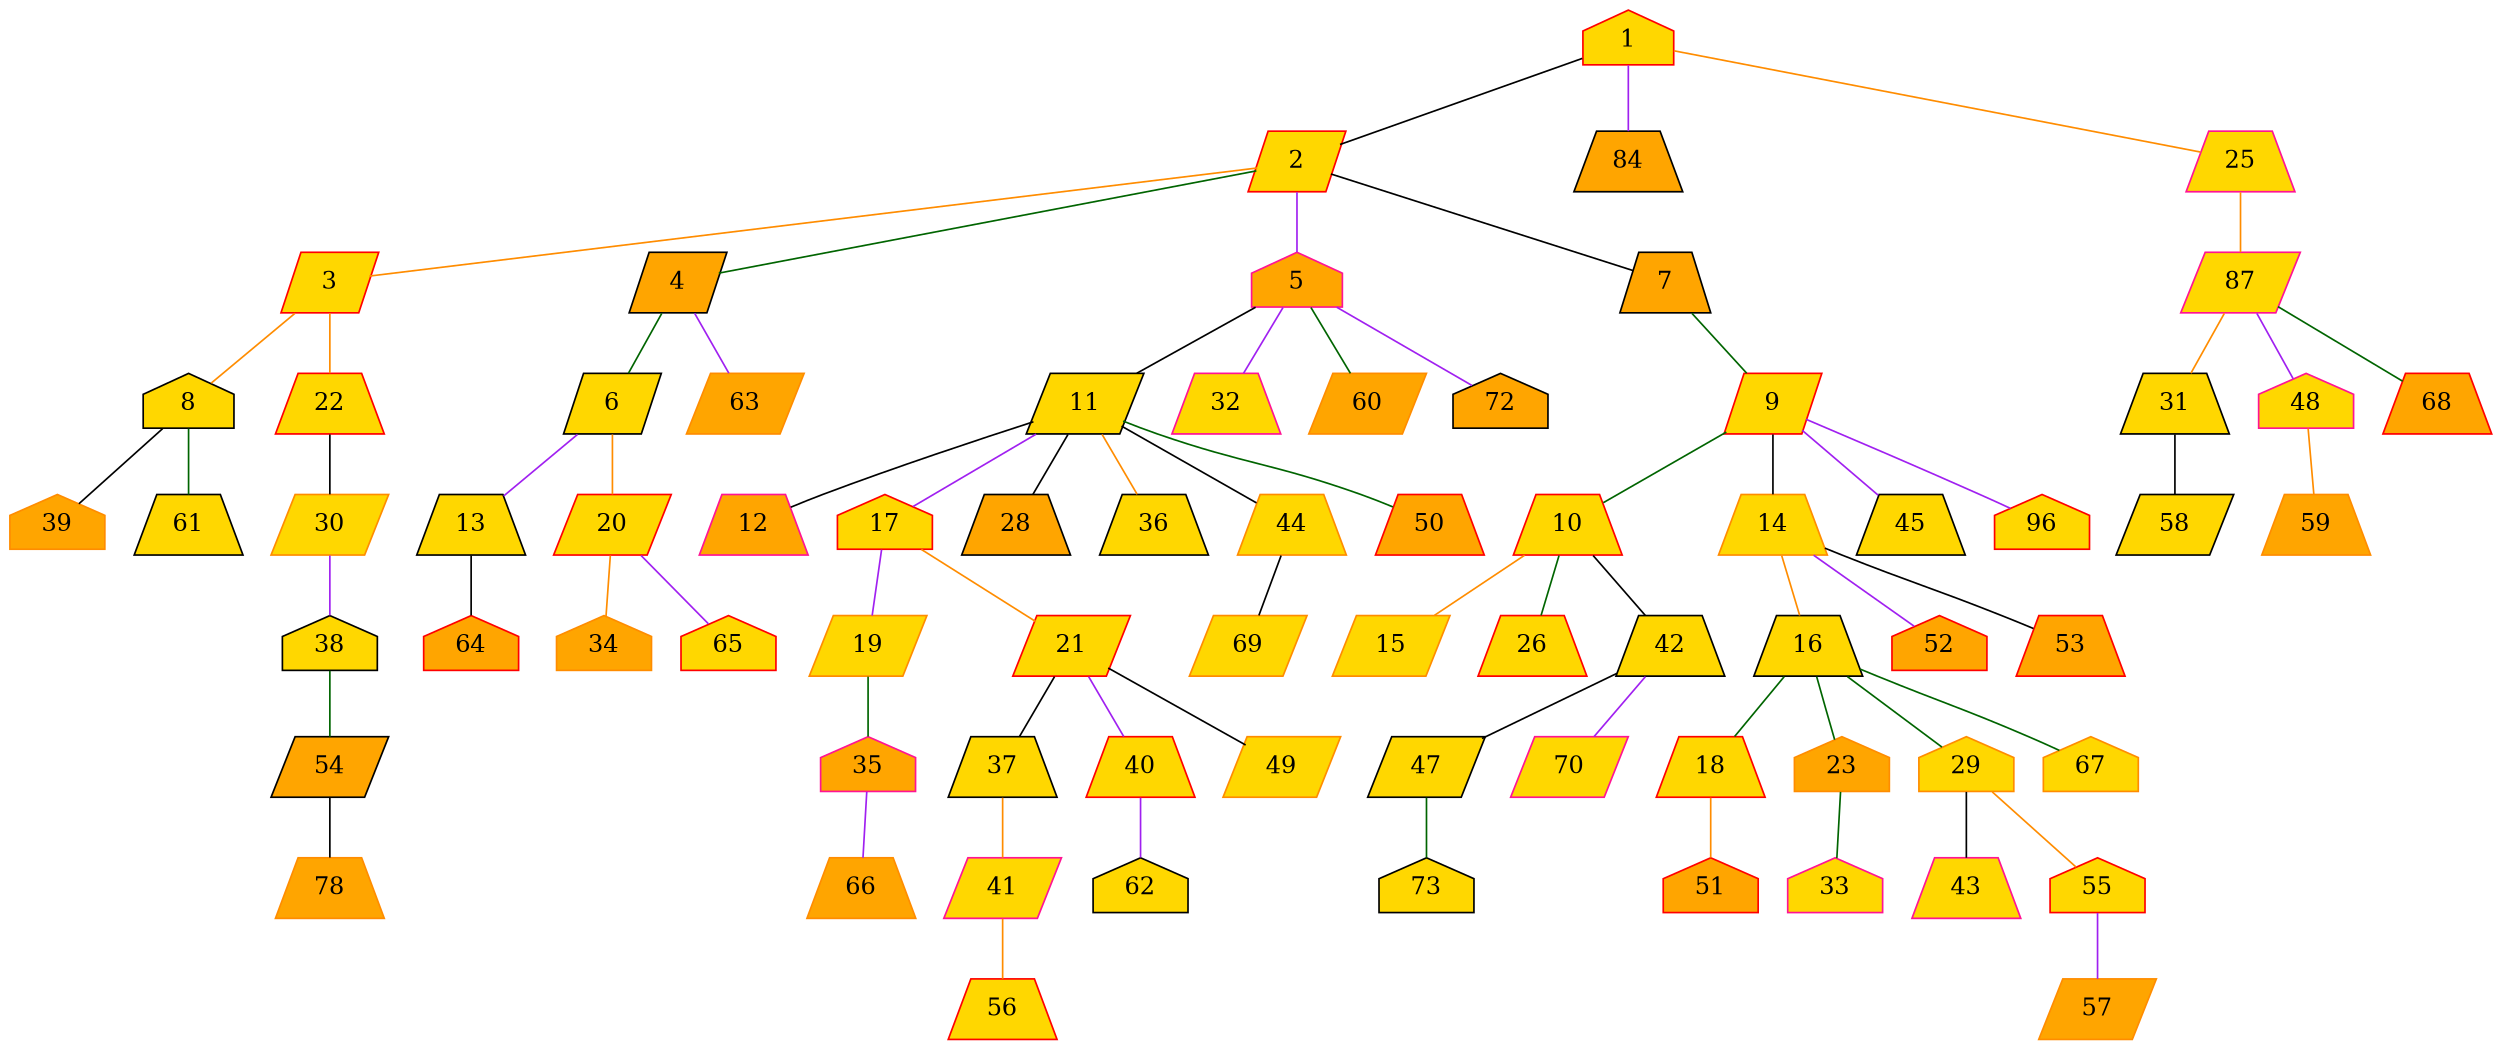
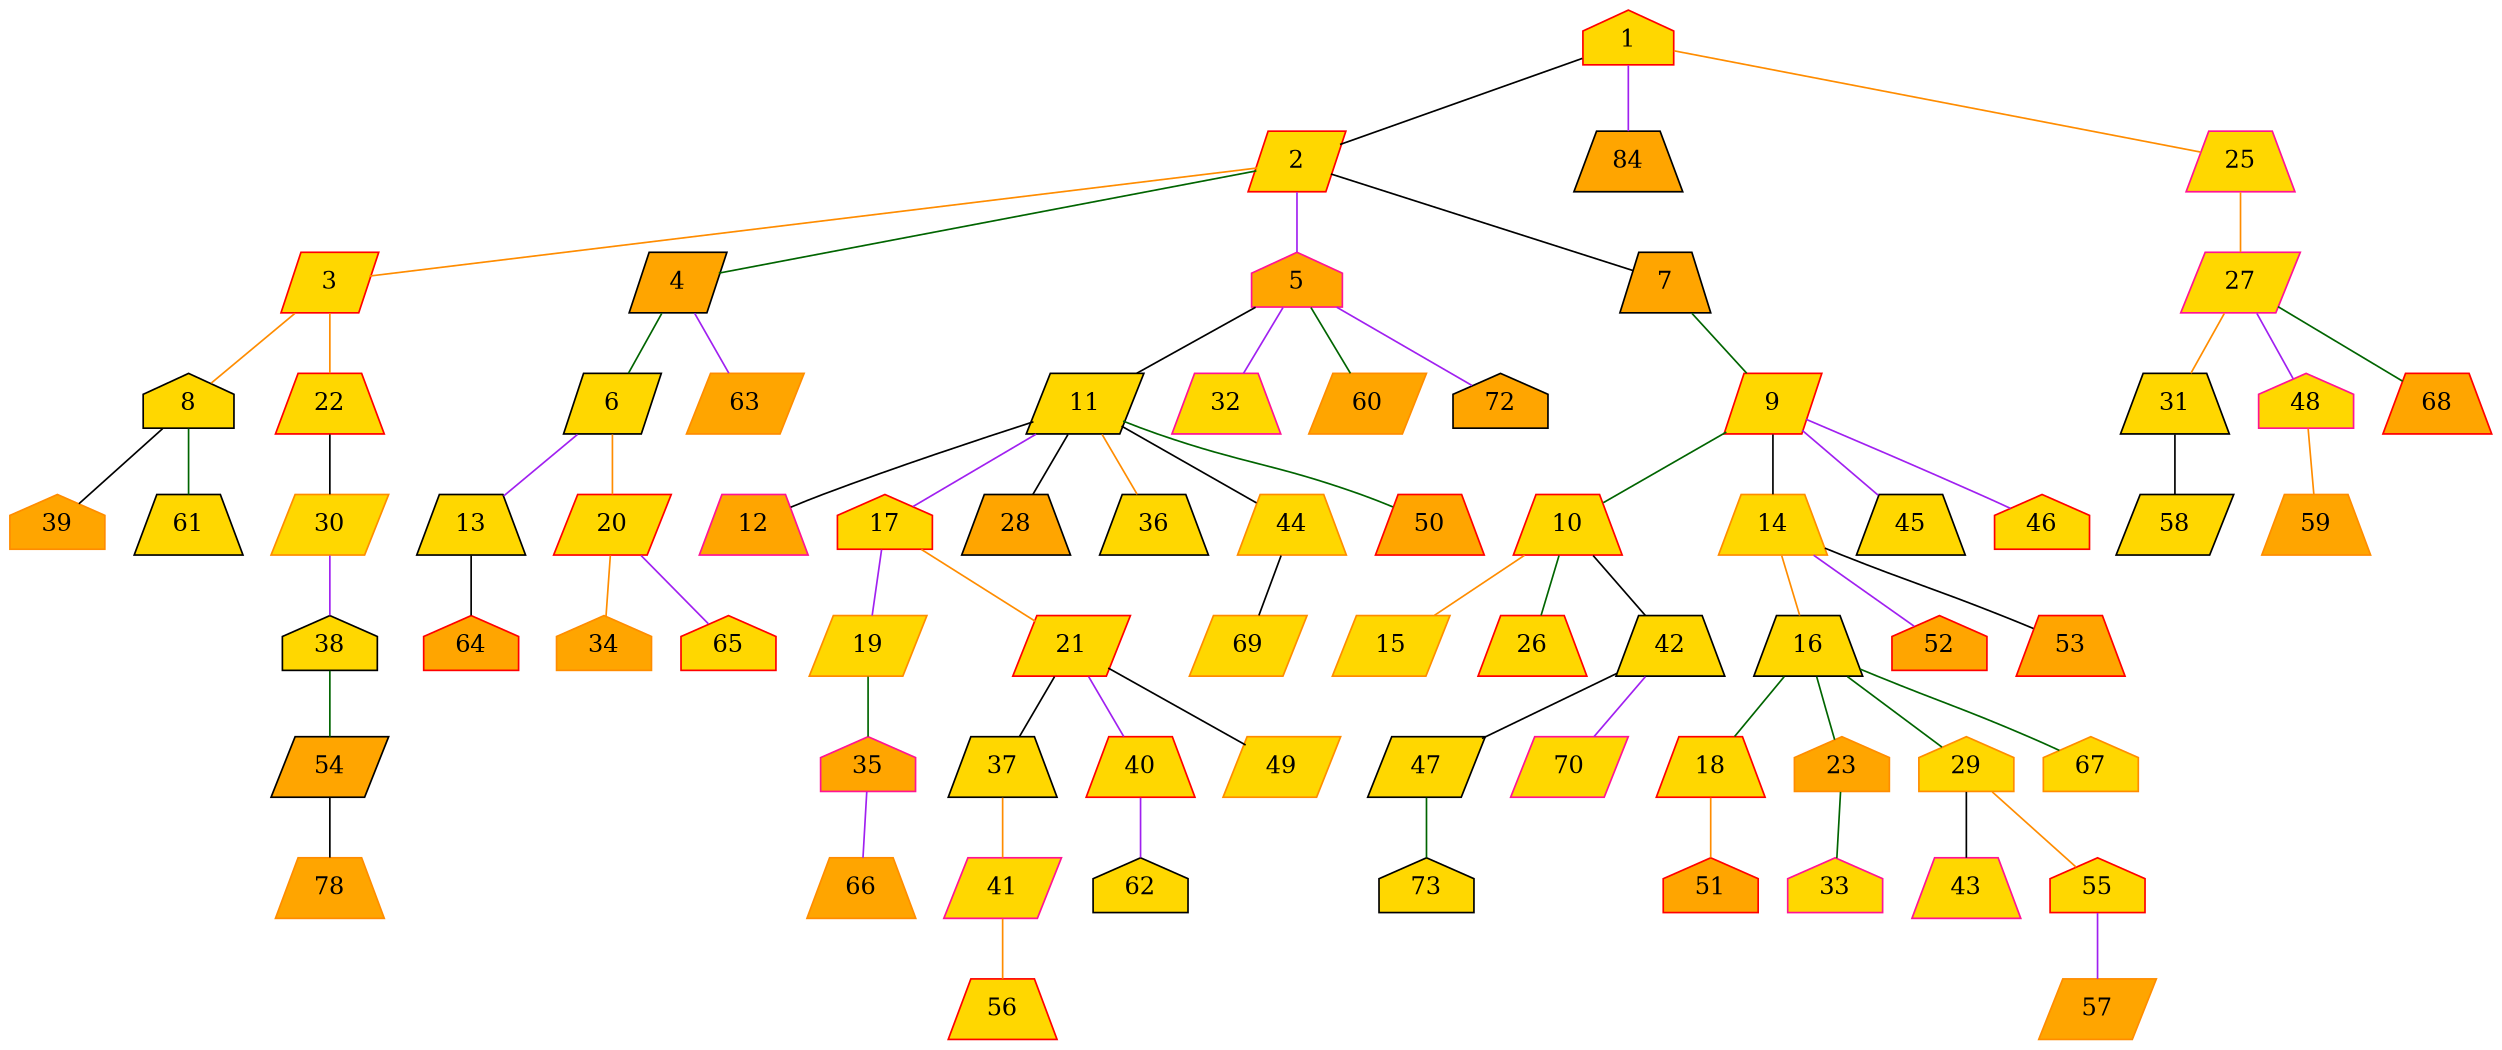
  graph {
    node [color=red fillcolor=gold shape=trapezium style=filled]
    edge [color=black weight=1.0]
    1 [shape=house]
    2 [shape=parallelogram]
    n3 [color=black fillcolor=orange label=84]
    25 [color=deeppink]
    3 [shape=parallelogram]
    4 [color=black fillcolor=orange shape=parallelogram]
    5 [color=deeppink fillcolor=orange shape=house]
    7 [color=black fillcolor=orange]
-   27 [color=deeppink shape=parallelogram label=87]
+   27 [color=deeppink shape=parallelogram]
    8 [color=black shape=house]
    22
    6 [color=black shape=parallelogram]
    63 [color=darkorange fillcolor=orange shape=parallelogram]
    11 [color=black shape=parallelogram]
    32 [color=deeppink]
    60 [color=darkorange fillcolor=orange shape=parallelogram]
    72 [color=black fillcolor=orange shape=house]
    9 [shape=parallelogram]
    39 [color=darkorange fillcolor=orange shape=house]
    61 [color=black]
    30 [color=darkorange shape=parallelogram]
    13 [color=black]
    20 [shape=parallelogram]
    12 [color=deeppink fillcolor=orange]
    17 [shape=house]
    28 [color=black fillcolor=orange]
    36 [color=black]
    44 [color=darkorange]
    50 [fillcolor=orange]
    64 [fillcolor=orange shape=house]
    34 [color=darkorange fillcolor=orange shape=house]
    65 [shape=house]
    10
    14 [color=darkorange]
    45 [color=black]
-   46 [shape=house label=96]
+   46 [shape=house]
    15 [color=darkorange shape=parallelogram]
    26
    42 [color=black]
    16 [color=black]
    52 [fillcolor=orange shape=house]
    53 [fillcolor=orange]
    47 [color=black shape=parallelogram]
    70 [color=deeppink shape=parallelogram]
    19 [color=darkorange shape=parallelogram]
    21 [shape=parallelogram]
    69 [color=darkorange shape=parallelogram]
    18
    23 [color=darkorange fillcolor=orange shape=house]
    29 [color=darkorange shape=house]
    67 [color=darkorange shape=house]
    51 [fillcolor=orange shape=house]
    33 [color=deeppink shape=house]
    43 [color=deeppink]
    55 [shape=house]
    35 [color=deeppink fillcolor=orange shape=house]
    37 [color=black]
    40
    49 [color=darkorange shape=parallelogram]
    66 [color=darkorange fillcolor=orange]
    41 [color=deeppink shape=parallelogram]
    62 [color=black shape=house]
    38 [color=black shape=house]
    31 [color=black]
    48 [color=deeppink shape=house]
    68 [fillcolor=orange]
    58 [color=black shape=parallelogram]
    59 [color=darkorange fillcolor=orange]
    57 [color=darkorange fillcolor=orange shape=parallelogram]
    54 [color=black fillcolor=orange shape=parallelogram]
    56
    n72 [color=darkorange fillcolor=orange label=78]
    73 [color=black shape=house]
    1 -- 2
    1 -- n3 [color=purple]
    1 -- 25 [color=darkorange]
    2 -- 3 [color=darkorange]
    2 -- 4 [color=darkgreen]
    2 -- 5 [color=purple]
    2 -- 7
    25 -- 27 [color=darkorange weight=3.0]
    3 -- 8 [color=darkorange]
    3 -- 22 [color=darkorange weight=2.0]
    4 -- 6 [color=darkgreen weight=2.0]
    4 -- 63 [color=purple]
    5 -- 11
    5 -- 32 [color=purple]
    5 -- 60 [color=darkgreen]
    5 -- 72 [color=purple]
    7 -- 9 [color=darkgreen]
    27 -- 31 [color=darkorange]
    27 -- 48 [color=purple]
    27 -- 68 [color=darkgreen]
    8 -- 39
    8 -- 61 [color=darkgreen weight=2.0]
    22 -- 30
    6 -- 13 [color=purple]
    6 -- 20 [color=darkorange]
    11 -- 12
    11 -- 17 [color=purple]
    11 -- 28
    11 -- 36 [color=darkorange]
    11 -- 44
    11 -- 50 [color=darkgreen]
    9 -- 10 [color=darkgreen]
    9 -- 14 [weight=3.0]
    9 -- 45 [color=purple]
    9 -- 46 [color=purple]
    30 -- 38 [color=purple]
    13 -- 64 [weight=2.0]
    20 -- 34 [color=darkorange]
    20 -- 65 [color=purple]
    17 -- 19 [color=purple]
    17 -- 21 [color=darkorange]
    44 -- 69
    10 -- 15 [color=darkorange]
    10 -- 26 [color=darkgreen weight=2.0]
    10 -- 42
    14 -- 16 [color=darkorange]
    14 -- 52 [color=purple]
    14 -- 53
    42 -- 47
    42 -- 70 [color=purple]
    16 -- 18 [color=darkgreen]
    16 -- 23 [color=darkgreen]
    16 -- 29 [color=darkgreen]
    16 -- 67 [color=darkgreen]
    47 -- 73 [color=darkgreen]
    19 -- 35 [color=darkgreen weight=2.0]
    21 -- 37
    21 -- 40 [color=purple]
    21 -- 49
    18 -- 51 [color=darkorange]
    23 -- 33 [color=darkgreen]
    29 -- 43
    29 -- 55 [color=darkorange weight=2.0]
    55 -- 57 [color=purple]
    35 -- 66 [color=purple]
    37 -- 41 [color=darkorange weight=2.0]
    40 -- 62 [color=purple]
    41 -- 56 [color=darkorange]
    38 -- 54 [color=darkgreen]
    31 -- 58
    48 -- 59 [color=darkorange]
    54 -- n72
  }
